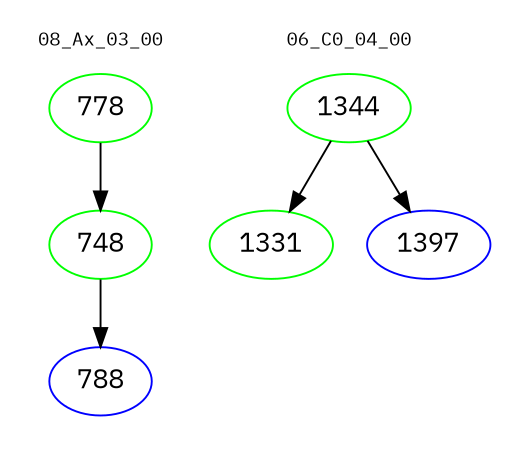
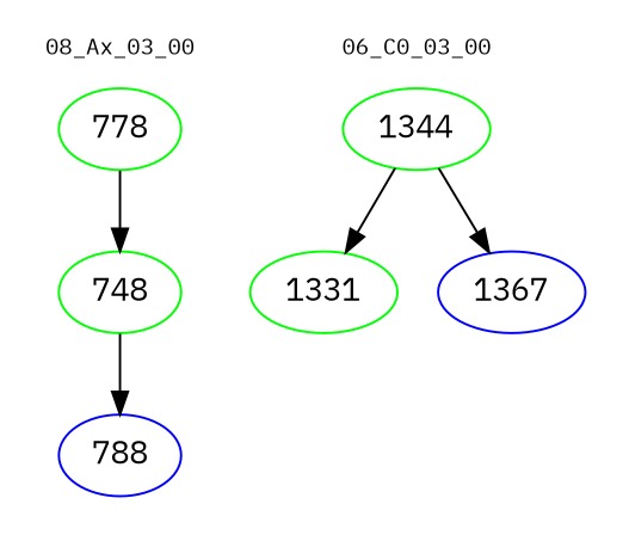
  digraph {
    fontname="IBM Plex Mono"
    node [color=green fontname="IBM Plex Mono"]
    edge [color=black fontname="IBM Plex Mono"]
    n1 [label=778]
    n2 [label=748]
    n3 [color=blue label=788]
    n4 [label=1344]
    n5 [label=1331]
-   n6 [color=blue label=1397]
+   n6 [color=blue label=1367]
    subgraph cluster_1 {
      color=white
      fontsize=10
      label="08_Ax_03_00"
      n1
      n2
      n3
    }
    subgraph cluster_2 {
      color=white
      fontsize=10
-     label="06_C0_04_00"
+     label="06_C0_03_00"
      n4
      n5
      n6
    }
    n1 -> n2
    n2 -> n3
    n4 -> n5
    n4 -> n6
  }
